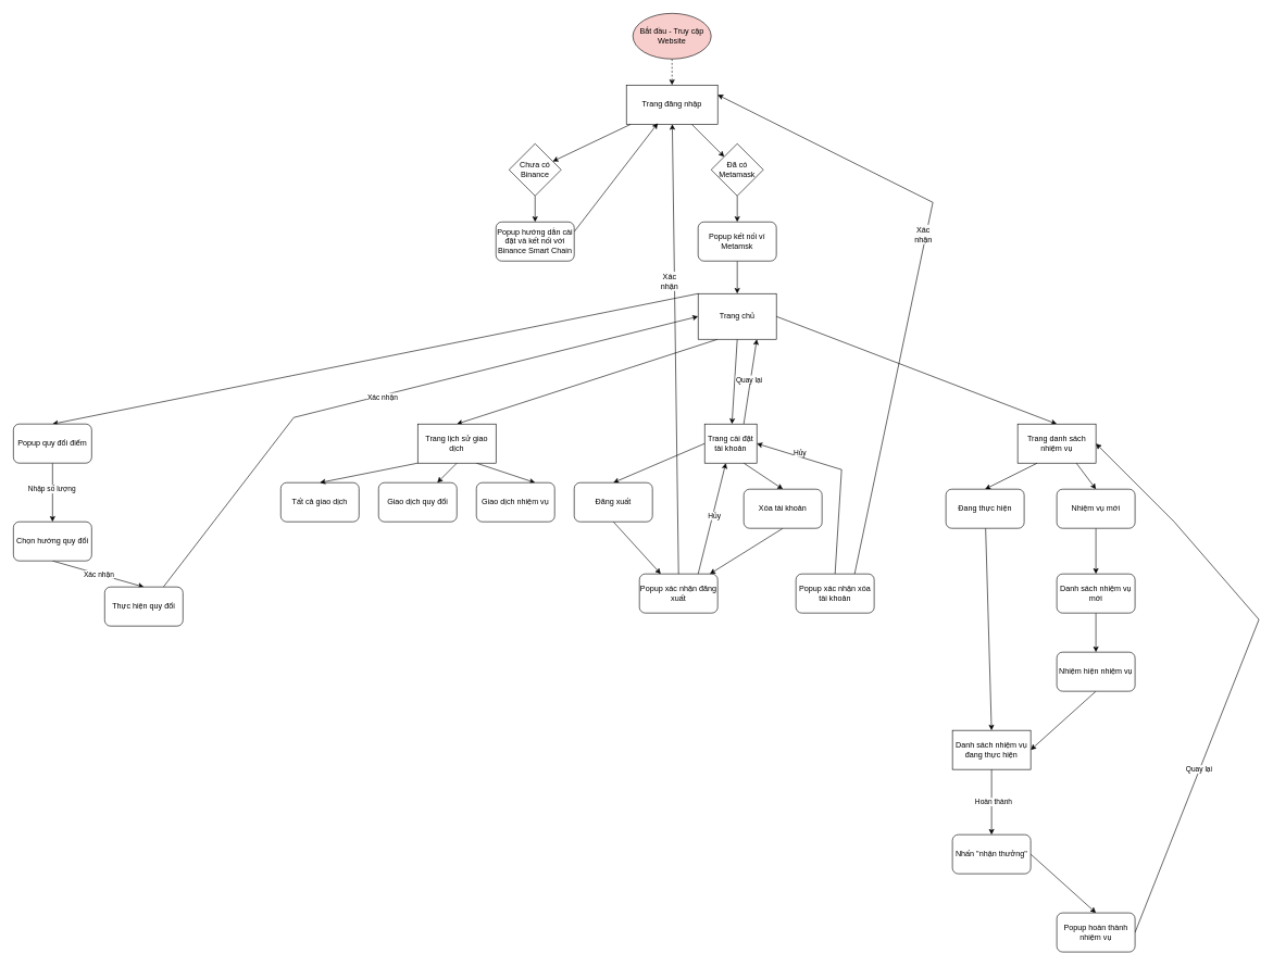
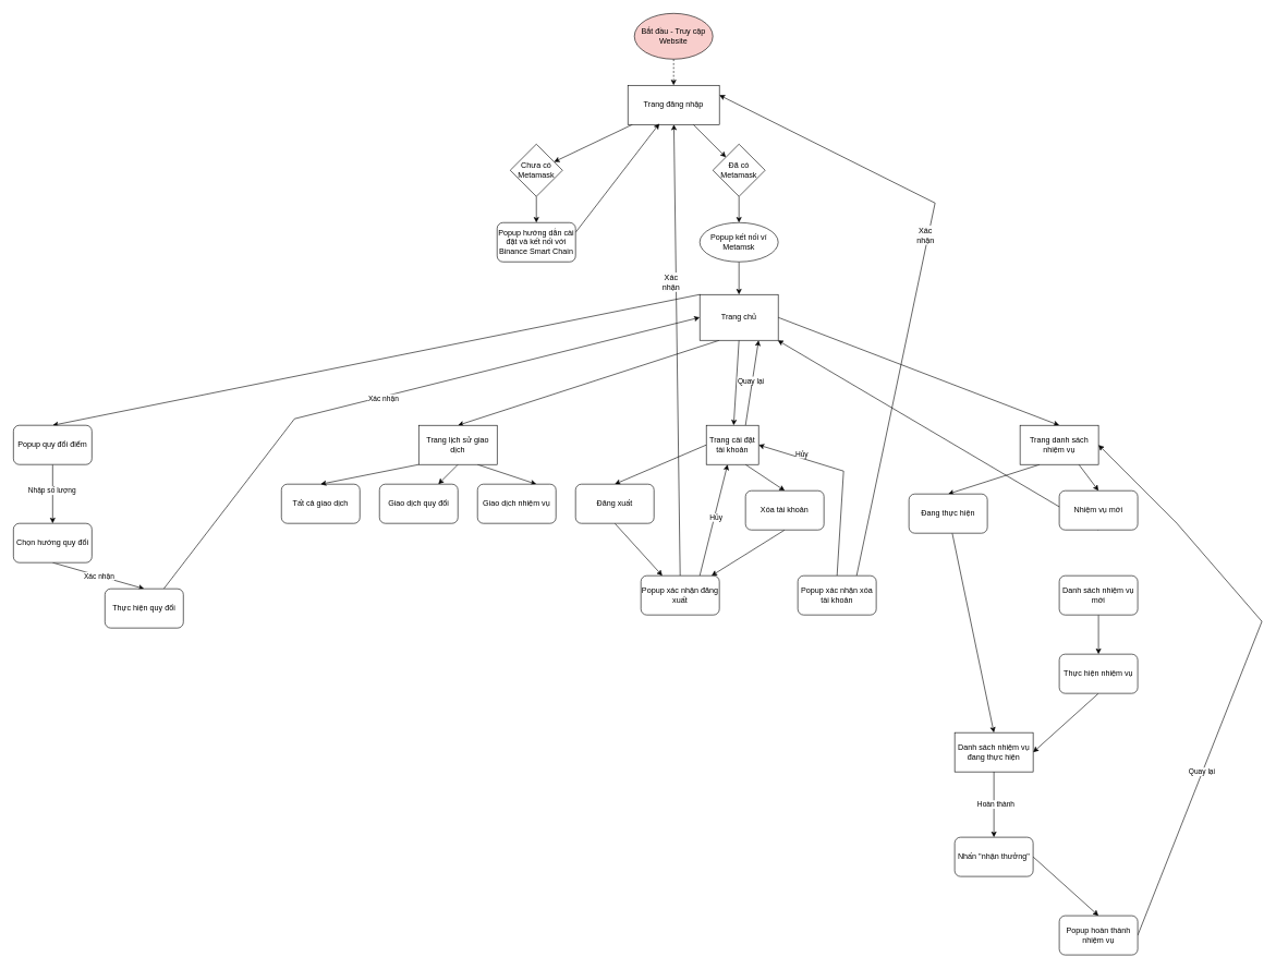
  <mxCell id="0" />
  <mxCell id="1" parent="0" />
  <mxCell id="2" value="" style="edgeStyle=orthogonalEdgeStyle;rounded=0;orthogonalLoop=1;jettySize=auto;html=1;dashed=1;" edge="1" parent="1" source="3" target="6"><mxGeometry relative="1" as="geometry" /></mxCell>
  <mxCell id="3" value="Bắt đầu - Truy cập Website" style="ellipse;whiteSpace=wrap;html=1;fillColor=#f8cecc;" vertex="1" parent="1"><mxGeometry x="970" y="20" width="120" height="70" as="geometry" /></mxCell>
  <mxCell id="4" style="edgeStyle=none;rounded=0;orthogonalLoop=1;jettySize=auto;html=1;" edge="1" parent="1" source="6" target="8"><mxGeometry relative="1" as="geometry" /></mxCell>
  <mxCell id="5" style="edgeStyle=none;rounded=0;orthogonalLoop=1;jettySize=auto;html=1;" edge="1" parent="1" source="6" target="10"><mxGeometry relative="1" as="geometry" /></mxCell>
  <mxCell id="6" value="Trang đăng nhập" style="rounded=0;whiteSpace=wrap;html=1;" vertex="1" parent="1"><mxGeometry x="960" y="130" width="140" height="60" as="geometry" /></mxCell>
  <mxCell id="7" style="edgeStyle=none;rounded=0;orthogonalLoop=1;jettySize=auto;html=1;exitX=0.5;exitY=1;exitDx=0;exitDy=0;" edge="1" parent="1" source="8" target="12"><mxGeometry relative="1" as="geometry" /></mxCell>
- <mxCell id="8" value="Chưa có Binance" style="rhombus;whiteSpace=wrap;html=1;" vertex="1" parent="1"><mxGeometry x="780" y="220" width="80" height="80" as="geometry" /></mxCell>
+ <mxCell id="8" value="Chưa có Metamask" style="rhombus;whiteSpace=wrap;html=1;" vertex="1" parent="1"><mxGeometry x="780" y="220" width="80" height="80" as="geometry" /></mxCell>
  <mxCell id="9" style="edgeStyle=none;rounded=0;orthogonalLoop=1;jettySize=auto;html=1;exitX=0.5;exitY=1;exitDx=0;exitDy=0;entryX=0.5;entryY=0;entryDx=0;entryDy=0;" edge="1" parent="1" source="10" target="14"><mxGeometry relative="1" as="geometry" /></mxCell>
  <mxCell id="10" value="Đã có Metamask" style="rhombus;whiteSpace=wrap;html=1;" vertex="1" parent="1"><mxGeometry x="1090" y="220" width="80" height="80" as="geometry" /></mxCell>
  <mxCell id="11" style="edgeStyle=none;rounded=0;orthogonalLoop=1;jettySize=auto;html=1;exitX=1;exitY=0.25;exitDx=0;exitDy=0;entryX=0.344;entryY=0.976;entryDx=0;entryDy=0;entryPerimeter=0;" edge="1" parent="1" source="12" target="6"><mxGeometry relative="1" as="geometry" /></mxCell>
  <mxCell id="12" value="Popup hướng dẫn cài đặt và kết nối với Binance Smart Chain" style="rounded=1;whiteSpace=wrap;html=1;" vertex="1" parent="1"><mxGeometry x="760" y="340" width="120" height="60" as="geometry" /></mxCell>
  <mxCell id="13" style="edgeStyle=none;rounded=0;orthogonalLoop=1;jettySize=auto;html=1;exitX=0.5;exitY=1;exitDx=0;exitDy=0;entryX=0.5;entryY=0;entryDx=0;entryDy=0;" edge="1" parent="1" source="14" target="19"><mxGeometry relative="1" as="geometry" /></mxCell>
- <mxCell id="14" value="Popup kết nối ví Metamsk" style="rounded=1;whiteSpace=wrap;html=1;" vertex="1" parent="1"><mxGeometry x="1070" y="340" width="120" height="60" as="geometry" /></mxCell>
+ <mxCell id="14" value="Popup kết nối ví Metamsk" style="ellipse;whiteSpace=wrap;html=1;" vertex="1" parent="1"><mxGeometry x="1070" y="340" width="120" height="60" as="geometry" /></mxCell>
  <mxCell id="15" style="edgeStyle=none;rounded=0;orthogonalLoop=1;jettySize=auto;html=1;exitX=0.5;exitY=1;exitDx=0;exitDy=0;" edge="1" parent="1" source="19" target="24"><mxGeometry relative="1" as="geometry"><mxPoint x="1100" y="510" as="sourcePoint" /></mxGeometry></mxCell>
  <mxCell id="16" style="edgeStyle=none;rounded=0;orthogonalLoop=1;jettySize=auto;html=1;exitX=1;exitY=0.5;exitDx=0;exitDy=0;entryX=0.5;entryY=0;entryDx=0;entryDy=0;" edge="1" parent="1" source="19" target="38"><mxGeometry relative="1" as="geometry" /></mxCell>
  <mxCell id="17" style="edgeStyle=none;rounded=0;orthogonalLoop=1;jettySize=auto;html=1;entryX=0.5;entryY=0;entryDx=0;entryDy=0;exitX=0.25;exitY=1;exitDx=0;exitDy=0;" edge="1" parent="1" source="19" target="51"><mxGeometry relative="1" as="geometry"><mxPoint x="600" y="640" as="targetPoint" /></mxGeometry></mxCell>
  <mxCell id="18" style="edgeStyle=none;rounded=0;orthogonalLoop=1;jettySize=auto;html=1;exitX=0;exitY=0;exitDx=0;exitDy=0;entryX=0.5;entryY=0;entryDx=0;entryDy=0;" edge="1" parent="1" source="19" target="66"><mxGeometry relative="1" as="geometry" /></mxCell>
  <mxCell id="19" value="Trang chủ" style="rounded=0;whiteSpace=wrap;html=1;" vertex="1" parent="1"><mxGeometry x="1070" y="450" width="120" height="70" as="geometry" /></mxCell>
  <mxCell id="20" style="edgeStyle=none;rounded=0;orthogonalLoop=1;jettySize=auto;html=1;exitX=0.75;exitY=0;exitDx=0;exitDy=0;entryX=0.75;entryY=1;entryDx=0;entryDy=0;" edge="1" parent="1" source="24" target="19"><mxGeometry relative="1" as="geometry"><mxPoint x="1170" y="600" as="targetPoint" /></mxGeometry></mxCell>
  <mxCell id="21" value="Quay lại" style="edgeLabel;html=1;align=center;verticalAlign=middle;resizable=0;points=[];" vertex="1" connectable="0" parent="20"><mxGeometry x="0.03" y="3" relative="1" as="geometry"><mxPoint y="-1" as="offset" /></mxGeometry></mxCell>
  <mxCell id="22" style="edgeStyle=none;rounded=0;orthogonalLoop=1;jettySize=auto;html=1;exitX=0;exitY=0.5;exitDx=0;exitDy=0;entryX=0.5;entryY=0;entryDx=0;entryDy=0;" edge="1" parent="1" source="24" target="52"><mxGeometry relative="1" as="geometry"><mxPoint x="930" y="760" as="targetPoint" /><Array as="points" /></mxGeometry></mxCell>
  <mxCell id="23" style="edgeStyle=none;rounded=0;orthogonalLoop=1;jettySize=auto;html=1;exitX=0.75;exitY=1;exitDx=0;exitDy=0;entryX=0.5;entryY=0;entryDx=0;entryDy=0;" edge="1" parent="1" source="24" target="54"><mxGeometry relative="1" as="geometry"><mxPoint x="1190" y="760" as="targetPoint" /></mxGeometry></mxCell>
  <mxCell id="24" value="Trang cài đặt tài khoản" style="rounded=0;whiteSpace=wrap;html=1;" vertex="1" parent="1"><mxGeometry x="1080" y="650" width="80" height="60" as="geometry" /></mxCell>
  <mxCell id="25" style="edgeStyle=none;rounded=0;orthogonalLoop=1;jettySize=auto;html=1;exitX=0.75;exitY=0;exitDx=0;exitDy=0;" edge="1" parent="1" source="29" target="24"><mxGeometry relative="1" as="geometry"><mxPoint x="1100" y="800" as="targetPoint" /></mxGeometry></mxCell>
  <mxCell id="26" value="Hủy" style="edgeLabel;html=1;align=center;verticalAlign=middle;resizable=0;points=[];" vertex="1" connectable="0" parent="25"><mxGeometry x="0.066" y="-2" relative="1" as="geometry"><mxPoint as="offset" /></mxGeometry></mxCell>
  <mxCell id="27" style="edgeStyle=none;rounded=0;orthogonalLoop=1;jettySize=auto;html=1;exitX=0.5;exitY=0;exitDx=0;exitDy=0;" edge="1" parent="1" source="29" target="6"><mxGeometry relative="1" as="geometry"><mxPoint x="977.568" y="612.432" as="targetPoint" /></mxGeometry></mxCell>
  <mxCell id="28" value="&lt;span style=&quot;font-size: 12px; text-wrap-mode: wrap; background-color: rgb(251, 251, 251);&quot;&gt;Xác nhận&lt;/span&gt;" style="edgeLabel;html=1;align=center;verticalAlign=middle;resizable=0;points=[];" vertex="1" connectable="0" parent="27"><mxGeometry x="0.015" y="10" relative="1" as="geometry"><mxPoint y="-100" as="offset" /></mxGeometry></mxCell>
  <mxCell id="29" value="Popup xác nhận đăng xuất" style="rounded=1;whiteSpace=wrap;html=1;" vertex="1" parent="1"><mxGeometry x="980" y="880" width="120" height="60" as="geometry" /></mxCell>
  <mxCell id="30" style="edgeStyle=none;rounded=0;orthogonalLoop=1;jettySize=auto;html=1;exitX=0.5;exitY=1;exitDx=0;exitDy=0;" edge="1" parent="1" source="52" target="29"><mxGeometry relative="1" as="geometry"><mxPoint x="930" y="800" as="sourcePoint" /></mxGeometry></mxCell>
  <mxCell id="31" style="edgeStyle=none;rounded=0;orthogonalLoop=1;jettySize=auto;html=1;exitX=0.5;exitY=0;exitDx=0;exitDy=0;entryX=1;entryY=0.5;entryDx=0;entryDy=0;" edge="1" parent="1" source="35" target="24"><mxGeometry relative="1" as="geometry"><mxPoint x="1360" y="800" as="targetPoint" /><Array as="points"><mxPoint x="1290" y="720" /></Array></mxGeometry></mxCell>
  <mxCell id="32" value="Hủy" style="edgeLabel;html=1;align=center;verticalAlign=middle;resizable=0;points=[];" vertex="1" connectable="0" parent="31"><mxGeometry x="0.554" y="-6" relative="1" as="geometry"><mxPoint as="offset" /></mxGeometry></mxCell>
  <mxCell id="33" style="edgeStyle=none;rounded=0;orthogonalLoop=1;jettySize=auto;html=1;exitX=0.75;exitY=0;exitDx=0;exitDy=0;entryX=1;entryY=0.25;entryDx=0;entryDy=0;" edge="1" parent="1" source="35" target="6"><mxGeometry relative="1" as="geometry"><mxPoint x="1440" y="400" as="targetPoint" /><Array as="points"><mxPoint x="1430" y="310" /></Array></mxGeometry></mxCell>
  <mxCell id="34" value="&lt;span style=&quot;font-size: 12px; text-wrap-mode: wrap; background-color: rgb(251, 251, 251);&quot;&gt;Xác nhận&lt;/span&gt;" style="edgeLabel;html=1;align=center;verticalAlign=middle;resizable=0;points=[];" vertex="1" connectable="0" parent="33"><mxGeometry x="0.119" y="5" relative="1" as="geometry"><mxPoint as="offset" /></mxGeometry></mxCell>
  <mxCell id="35" value="Popup xác nhận xóa tài khoản" style="rounded=1;whiteSpace=wrap;html=1;" vertex="1" parent="1"><mxGeometry x="1220" y="880" width="120" height="60" as="geometry" /></mxCell>
  <mxCell id="36" style="edgeStyle=none;rounded=0;orthogonalLoop=1;jettySize=auto;html=1;exitX=0.25;exitY=1;exitDx=0;exitDy=0;entryX=0.5;entryY=0;entryDx=0;entryDy=0;" edge="1" parent="1" source="38" target="55"><mxGeometry relative="1" as="geometry"><mxPoint x="1550" y="750" as="targetPoint" /></mxGeometry></mxCell>
  <mxCell id="37" style="edgeStyle=none;rounded=0;orthogonalLoop=1;jettySize=auto;html=1;exitX=0.75;exitY=1;exitDx=0;exitDy=0;entryX=0.5;entryY=0;entryDx=0;entryDy=0;" edge="1" parent="1" source="38" target="58"><mxGeometry relative="1" as="geometry"><mxPoint x="1660" y="750" as="targetPoint" /></mxGeometry></mxCell>
  <mxCell id="38" value="Trang danh sách nhiệm vụ" style="rounded=0;whiteSpace=wrap;html=1;" vertex="1" parent="1"><mxGeometry x="1560" y="650" width="120" height="60" as="geometry" /></mxCell>
  <mxCell id="39" style="edgeStyle=none;rounded=0;orthogonalLoop=1;jettySize=auto;html=1;entryX=0.5;entryY=0;entryDx=0;entryDy=0;" edge="1" parent="1" source="55" target="42"><mxGeometry relative="1" as="geometry"><mxPoint x="1530" y="810" as="sourcePoint" /></mxGeometry></mxCell>
  <mxCell id="40" style="edgeStyle=none;rounded=0;orthogonalLoop=1;jettySize=auto;html=1;exitX=0.5;exitY=1;exitDx=0;exitDy=0;" edge="1" parent="1" source="56" target="59"><mxGeometry relative="1" as="geometry"><mxPoint x="1700" y="1000" as="sourcePoint" /><mxPoint x="1700" y="1050" as="targetPoint" /></mxGeometry></mxCell>
  <mxCell id="41" style="edgeStyle=none;rounded=0;orthogonalLoop=1;jettySize=auto;html=1;entryX=1;entryY=0.5;entryDx=0;entryDy=0;exitX=0.5;exitY=1;exitDx=0;exitDy=0;" edge="1" parent="1" source="59" target="42"><mxGeometry relative="1" as="geometry"><mxPoint x="1700" y="1090" as="sourcePoint" /></mxGeometry></mxCell>
  <mxCell id="42" value="Danh sách nhiệm vụ đang thực hiện" style="rounded=0;whiteSpace=wrap;html=1;" vertex="1" parent="1"><mxGeometry x="1460" y="1120" width="120" height="60" as="geometry" /></mxCell>
  <mxCell id="43" style="edgeStyle=none;rounded=0;orthogonalLoop=1;jettySize=auto;html=1;exitX=1;exitY=0.5;exitDx=0;exitDy=0;entryX=0.5;entryY=0;entryDx=0;entryDy=0;" edge="1" parent="1" source="73" target="46"><mxGeometry relative="1" as="geometry"><mxPoint x="1590" y="1390" as="sourcePoint" /></mxGeometry></mxCell>
  <mxCell id="44" style="edgeStyle=none;rounded=0;orthogonalLoop=1;jettySize=auto;html=1;exitX=1;exitY=0.5;exitDx=0;exitDy=0;entryX=1;entryY=0.5;entryDx=0;entryDy=0;" edge="1" parent="1" source="46" target="38"><mxGeometry relative="1" as="geometry"><mxPoint x="1830" y="830" as="targetPoint" /><Array as="points"><mxPoint x="1930" y="950" /><mxPoint x="1800" y="800" /></Array></mxGeometry></mxCell>
  <mxCell id="45" value="Quay lại" style="edgeLabel;html=1;align=center;verticalAlign=middle;resizable=0;points=[];" vertex="1" connectable="0" parent="44"><mxGeometry x="-0.395" y="1" relative="1" as="geometry"><mxPoint y="-1" as="offset" /></mxGeometry></mxCell>
  <mxCell id="46" value="Popup hoàn thành nhiệm vụ" style="rounded=1;whiteSpace=wrap;html=1;" vertex="1" parent="1"><mxGeometry x="1620" y="1400" width="120" height="60" as="geometry" /></mxCell>
  <mxCell id="47" style="edgeStyle=none;rounded=0;orthogonalLoop=1;jettySize=auto;html=1;exitX=0.5;exitY=1;exitDx=0;exitDy=0;entryX=0.5;entryY=0;entryDx=0;entryDy=0;" edge="1" parent="1" source="42" target="73"><mxGeometry relative="1" as="geometry"><mxPoint x="1530" y="1360" as="targetPoint" /></mxGeometry></mxCell>
  <mxCell id="48" value="Hoàn thành" style="edgeLabel;html=1;align=center;verticalAlign=middle;resizable=0;points=[];" vertex="1" connectable="0" parent="47"><mxGeometry x="-0.022" y="2" relative="1" as="geometry"><mxPoint as="offset" /></mxGeometry></mxCell>
  <mxCell id="49" style="edgeStyle=none;rounded=0;orthogonalLoop=1;jettySize=auto;html=1;exitX=0.5;exitY=1;exitDx=0;exitDy=0;entryX=0.75;entryY=0;entryDx=0;entryDy=0;" edge="1" parent="1" source="51" target="61"><mxGeometry relative="1" as="geometry" /></mxCell>
  <mxCell id="50" style="edgeStyle=none;rounded=0;orthogonalLoop=1;jettySize=auto;html=1;exitX=0.75;exitY=1;exitDx=0;exitDy=0;entryX=0.75;entryY=0;entryDx=0;entryDy=0;" edge="1" parent="1" source="51" target="62"><mxGeometry relative="1" as="geometry"><mxPoint x="727.4" y="760" as="targetPoint" /></mxGeometry></mxCell>
  <mxCell id="51" value="Trang lịch sử giao dịch" style="rounded=0;whiteSpace=wrap;html=1;" vertex="1" parent="1"><mxGeometry x="640" y="650" width="120" height="60" as="geometry" /></mxCell>
  <mxCell id="52" value="Đăng xuất" style="rounded=1;whiteSpace=wrap;html=1;" vertex="1" parent="1"><mxGeometry x="880" y="740" width="120" height="60" as="geometry" /></mxCell>
  <mxCell id="53" style="edgeStyle=none;rounded=0;orthogonalLoop=1;jettySize=auto;html=1;exitX=0.5;exitY=1;exitDx=0;exitDy=0;" edge="1" parent="1" source="54" target="29"><mxGeometry relative="1" as="geometry" /></mxCell>
  <mxCell id="54" value="Xóa tài khoản" style="rounded=1;whiteSpace=wrap;html=1;" vertex="1" parent="1"><mxGeometry x="1140" y="750" width="120" height="60" as="geometry" /></mxCell>
- <mxCell id="55" value="Đang thực hiện" style="rounded=1;whiteSpace=wrap;html=1;" vertex="1" parent="1"><mxGeometry x="1450" y="750" width="120" height="60" as="geometry" /></mxCell>
+ <mxCell id="55" value="Đang thực hiện" style="rounded=1;whiteSpace=wrap;html=1;" vertex="1" parent="1"><mxGeometry x="1390" y="755" width="120" height="60" as="geometry" /></mxCell>
  <mxCell id="56" value="Danh sách nhiệm vụ mới" style="rounded=1;whiteSpace=wrap;html=1;" vertex="1" parent="1"><mxGeometry x="1620" y="880" width="120" height="60" as="geometry" /></mxCell>
- <mxCell id="57" style="edgeStyle=none;rounded=0;orthogonalLoop=1;jettySize=auto;html=1;exitX=0.5;exitY=1;exitDx=0;exitDy=0;entryX=0.5;entryY=0;entryDx=0;entryDy=0;" edge="1" parent="1" source="58" target="56"><mxGeometry relative="1" as="geometry" /></mxCell>
+ <mxCell id="57" style="edgeStyle=none;rounded=0;orthogonalLoop=1;jettySize=auto;html=1;exitX=0.5;exitY=1;exitDx=0;exitDy=0;" edge="1" parent="1" source="58" target="19"><mxGeometry relative="1" as="geometry" /></mxCell>
  <mxCell id="58" value="Nhiệm vụ mới" style="rounded=1;whiteSpace=wrap;html=1;" vertex="1" parent="1"><mxGeometry x="1620" y="750" width="120" height="60" as="geometry" /></mxCell>
- <mxCell id="59" value="Nhiệm hiện nhiệm vụ" style="rounded=1;whiteSpace=wrap;html=1;" vertex="1" parent="1"><mxGeometry x="1620" y="1000" width="120" height="60" as="geometry" /></mxCell>
+ <mxCell id="59" value="Thực hiện nhiệm vụ" style="rounded=1;whiteSpace=wrap;html=1;" vertex="1" parent="1"><mxGeometry x="1620" y="1000" width="120" height="60" as="geometry" /></mxCell>
  <mxCell id="60" value="Tất cả giao dịch" style="rounded=1;whiteSpace=wrap;html=1;" vertex="1" parent="1"><mxGeometry x="430" y="740" width="120" height="60" as="geometry" /></mxCell>
  <mxCell id="61" value="Giao dịch quy đổi" style="rounded=1;whiteSpace=wrap;html=1;" vertex="1" parent="1"><mxGeometry x="580" y="740" width="120" height="60" as="geometry" /></mxCell>
  <mxCell id="62" value="Giao dịch nhiệm vụ" style="rounded=1;whiteSpace=wrap;html=1;" vertex="1" parent="1"><mxGeometry x="730" y="740" width="120" height="60" as="geometry" /></mxCell>
  <mxCell id="63" style="edgeStyle=none;rounded=0;orthogonalLoop=1;jettySize=auto;html=1;exitX=0;exitY=1;exitDx=0;exitDy=0;entryX=0.5;entryY=0;entryDx=0;entryDy=0;" edge="1" parent="1" source="51" target="60"><mxGeometry relative="1" as="geometry"><mxPoint x="410" y="749.64" as="targetPoint" /></mxGeometry></mxCell>
  <mxCell id="64" style="edgeStyle=none;rounded=0;orthogonalLoop=1;jettySize=auto;html=1;exitX=0.5;exitY=1;exitDx=0;exitDy=0;" edge="1" parent="1" source="66" target="69"><mxGeometry relative="1" as="geometry" /></mxCell>
  <mxCell id="65" value="Nhập số lượng" style="edgeLabel;html=1;align=center;verticalAlign=middle;resizable=0;points=[];" vertex="1" connectable="0" parent="64"><mxGeometry x="-0.143" y="-2" relative="1" as="geometry"><mxPoint as="offset" /></mxGeometry></mxCell>
  <mxCell id="66" value="Popup quy đổi điểm" style="rounded=1;whiteSpace=wrap;html=1;" vertex="1" parent="1"><mxGeometry x="20" y="650" width="120" height="60" as="geometry" /></mxCell>
  <mxCell id="67" style="edgeStyle=none;rounded=0;orthogonalLoop=1;jettySize=auto;html=1;exitX=0.5;exitY=1;exitDx=0;exitDy=0;entryX=0.5;entryY=0;entryDx=0;entryDy=0;" edge="1" parent="1" source="69" target="72"><mxGeometry relative="1" as="geometry" /></mxCell>
  <mxCell id="68" value="Xác nhận" style="edgeLabel;html=1;align=center;verticalAlign=middle;resizable=0;points=[];" vertex="1" connectable="0" parent="67"><mxGeometry x="0.02" relative="1" as="geometry"><mxPoint x="-1" as="offset" /></mxGeometry></mxCell>
  <mxCell id="69" value="Chọn hướng quy đổi" style="rounded=1;whiteSpace=wrap;html=1;" vertex="1" parent="1"><mxGeometry x="20" y="800" width="120" height="60" as="geometry" /></mxCell>
  <mxCell id="70" style="edgeStyle=none;rounded=0;orthogonalLoop=1;jettySize=auto;html=1;exitX=0.75;exitY=0;exitDx=0;exitDy=0;entryX=0;entryY=0.5;entryDx=0;entryDy=0;" edge="1" parent="1" source="72" target="19"><mxGeometry relative="1" as="geometry"><Array as="points"><mxPoint x="450" y="640" /></Array></mxGeometry></mxCell>
  <mxCell id="71" value="Xác nhận" style="edgeLabel;html=1;align=center;verticalAlign=middle;resizable=0;points=[];" vertex="1" connectable="0" parent="70"><mxGeometry x="-0.035" y="-2" relative="1" as="geometry"><mxPoint as="offset" /></mxGeometry></mxCell>
  <mxCell id="72" value="Thực hiện quy đổi" style="rounded=1;whiteSpace=wrap;html=1;" vertex="1" parent="1"><mxGeometry x="160" y="900" width="120" height="60" as="geometry" /></mxCell>
  <mxCell id="73" value="Nhấn &quot;nhận thưởng&quot;" style="rounded=1;whiteSpace=wrap;html=1;" vertex="1" parent="1"><mxGeometry x="1460" y="1280" width="120" height="60" as="geometry" /></mxCell>
